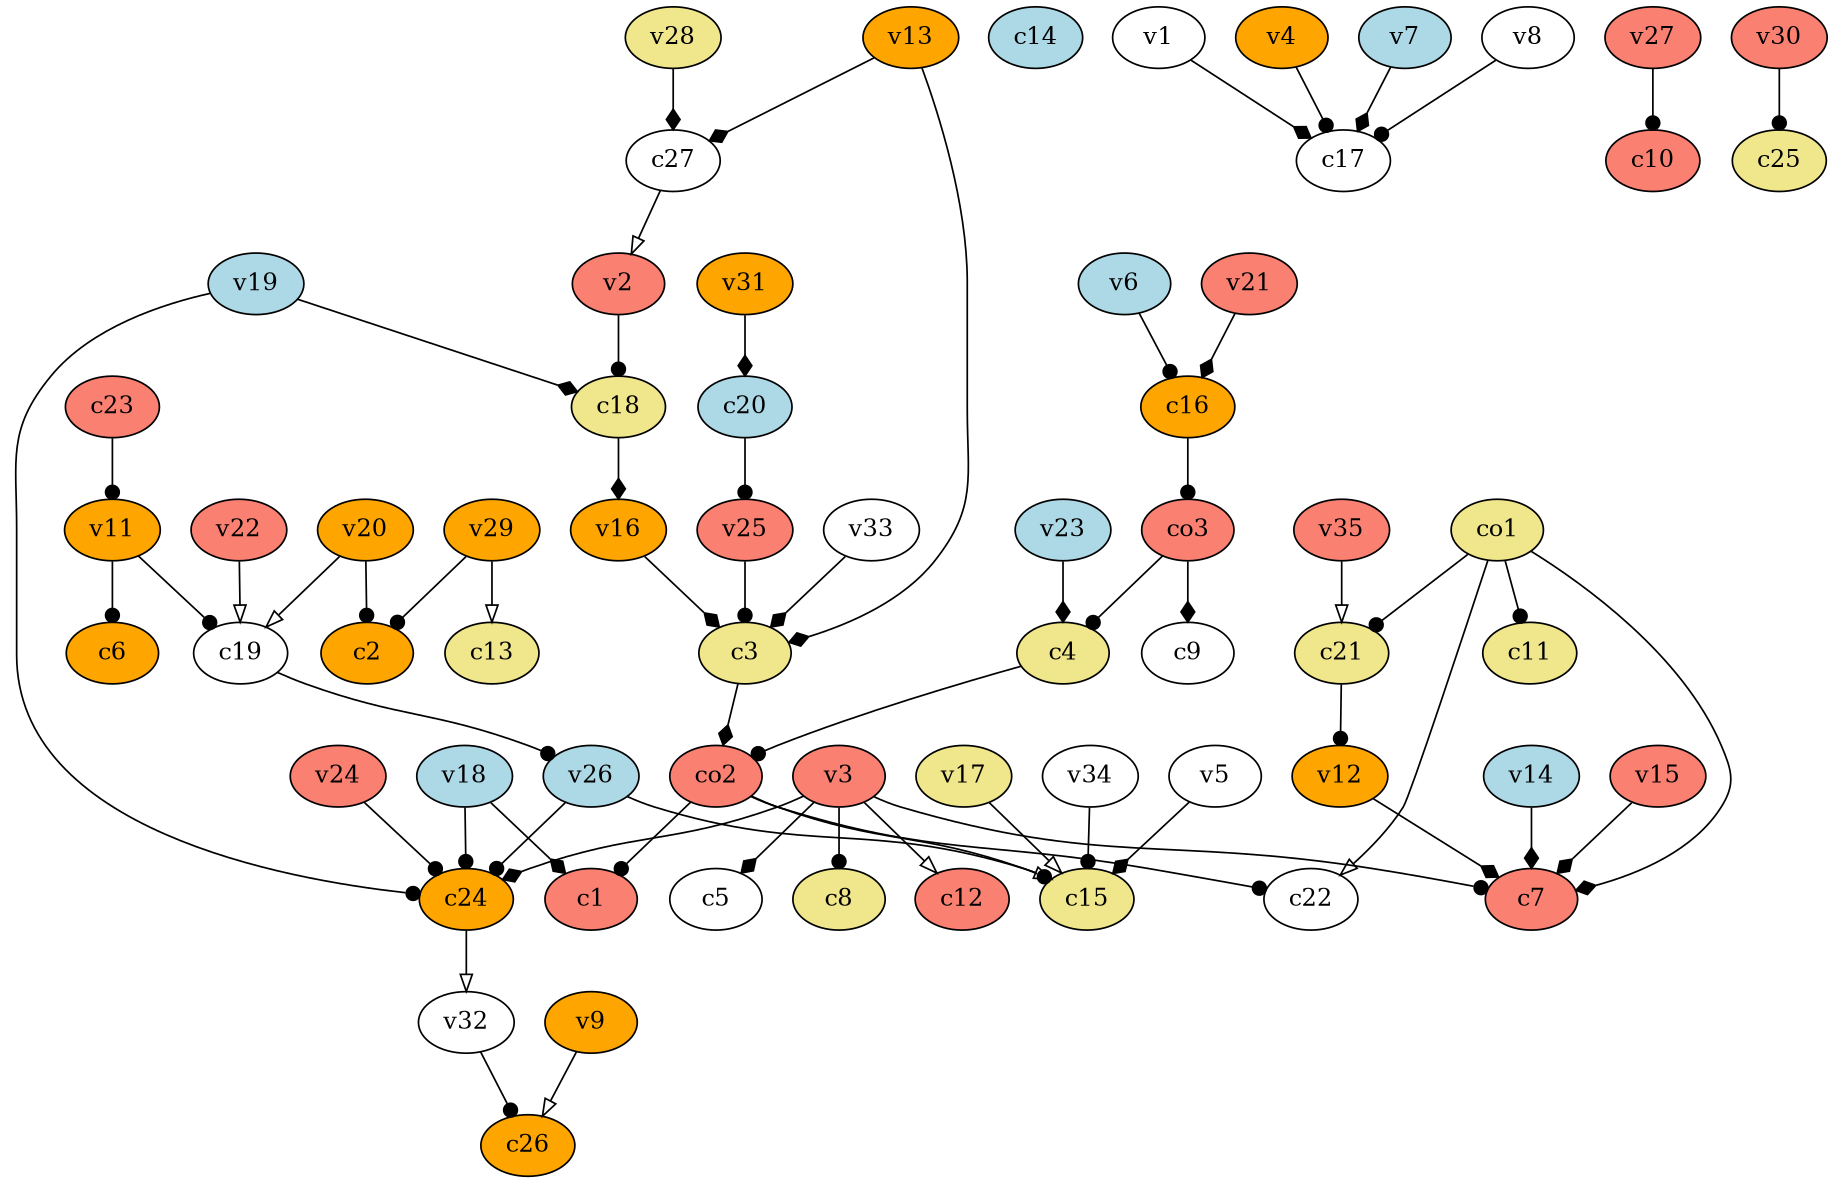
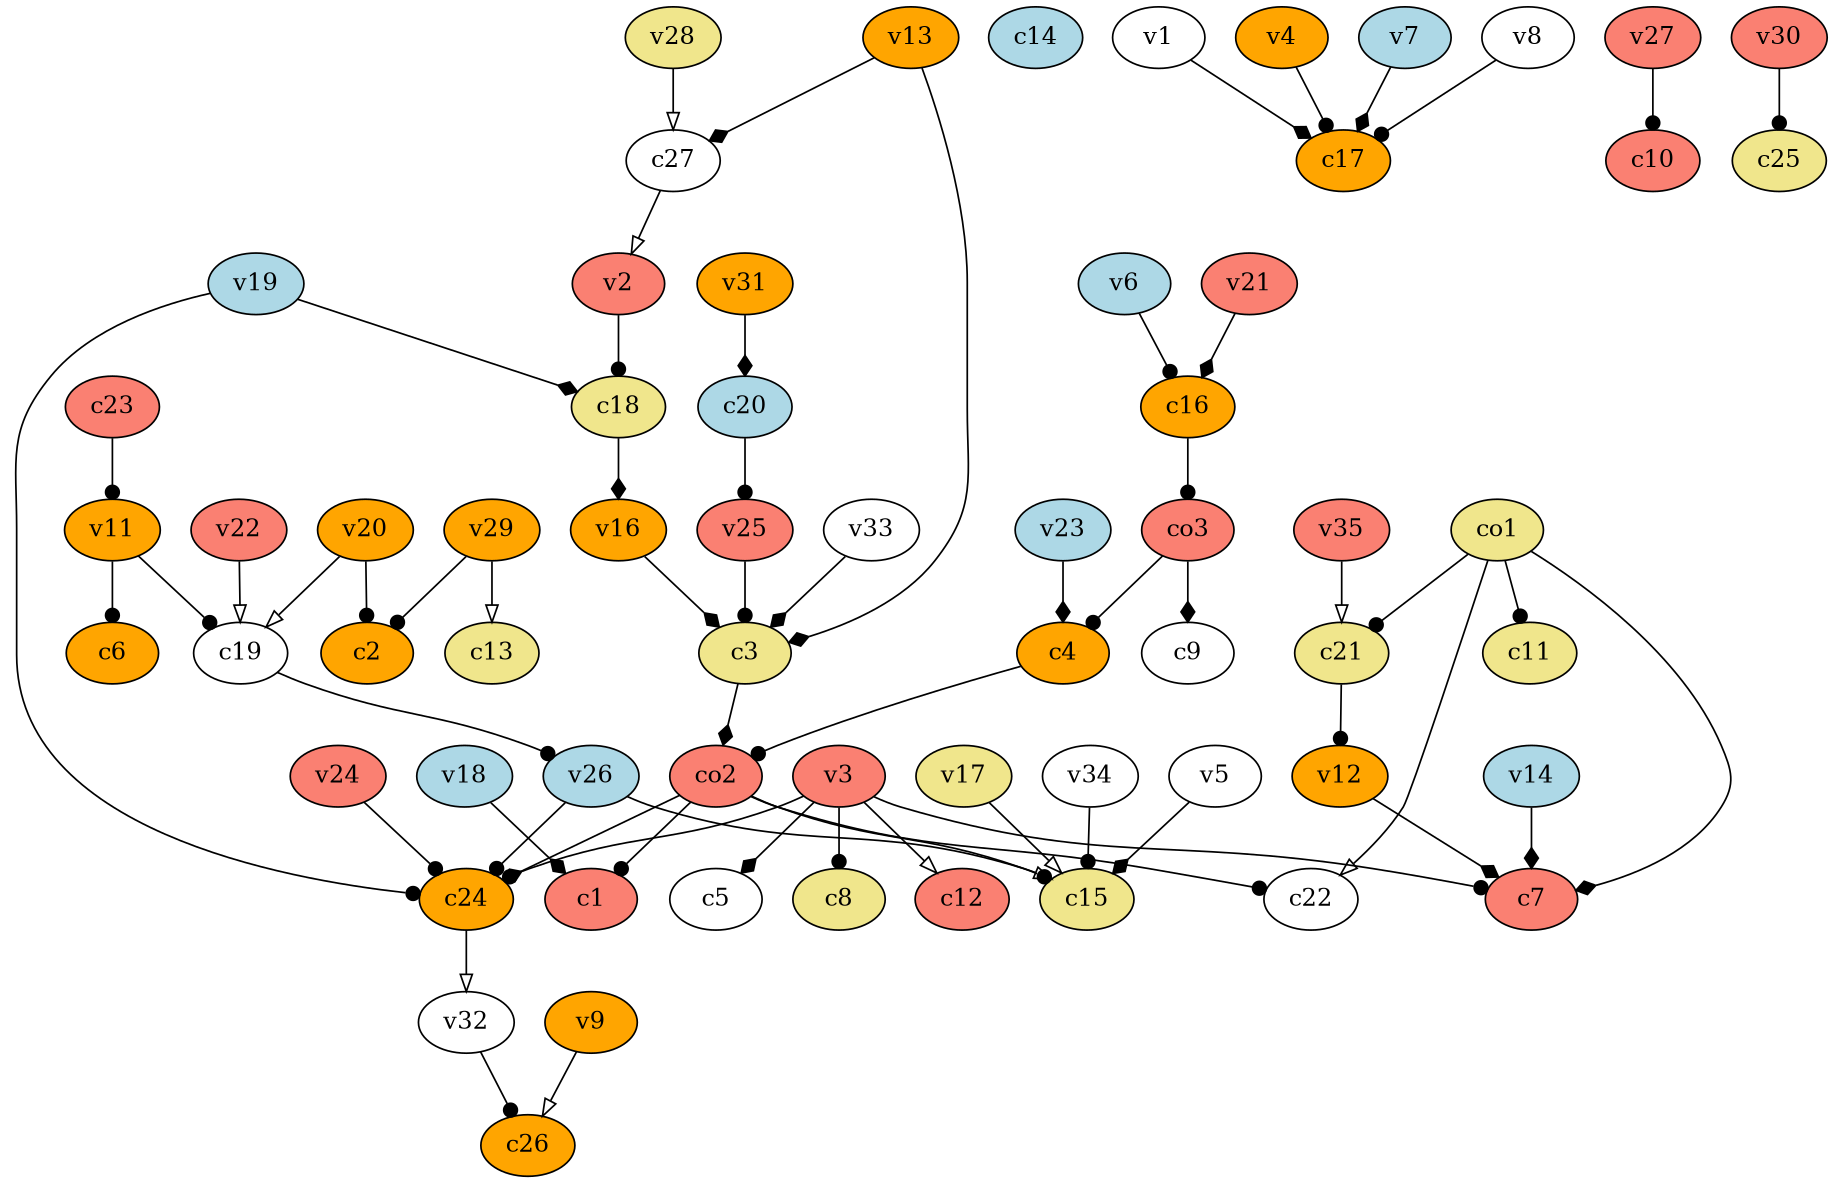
  strict digraph {
    node [fillcolor=salmon style=filled]
    edge [arrowhead=dot weight=1]
    c3 [fillcolor=khaki]
    co2
    c24 [fillcolor=orange]
    c15 [fillcolor=khaki]
    c1
    c22 [fillcolor=white]
-   c4 [fillcolor=khaki]
+   c4 [fillcolor=orange]
    c14 [fillcolor=lightblue]
    c16 [fillcolor=orange]
    co3
    c9 [fillcolor=white]
    c19 [fillcolor=white]
    v26 [fillcolor=lightblue]
    c20 [fillcolor=lightblue]
    v25
    c21 [fillcolor=khaki]
    v12 [fillcolor=orange]
    c7
    v11 [fillcolor=orange]
    c23
    c6 [fillcolor=orange]
    v32 [fillcolor=white]
    c26 [fillcolor=orange]
    c27 [fillcolor=white]
    v2
    c18 [fillcolor=khaki]
    v1 [fillcolor=white]
-   c17 [fillcolor=white]
+   c17 [fillcolor=orange]
    v16 [fillcolor=orange]
    v3
    c5 [fillcolor=white]
    c8 [fillcolor=khaki]
    c12
    v4 [fillcolor=orange]
    v5 [fillcolor=white]
    v6 [fillcolor=lightblue]
    v7 [fillcolor=lightblue]
    v8 [fillcolor=white]
    v9 [fillcolor=orange]
    c13 [fillcolor=khaki]
    v13 [fillcolor=orange]
    v14 [fillcolor=lightblue]
-   v15
    v17 [fillcolor=khaki]
    v18 [fillcolor=lightblue]
    v19 [fillcolor=lightblue]
    v20 [fillcolor=orange]
    c2 [fillcolor=orange]
    v21
    v22
    v23 [fillcolor=lightblue]
    v24
    v27
    c10
    v28 [fillcolor=khaki]
    v29 [fillcolor=orange]
    c25 [fillcolor=khaki]
    v30
    v31 [fillcolor=orange]
    v33 [fillcolor=white]
    v34 [fillcolor=white]
    v35
    co1 [fillcolor=khaki]
    c11 [fillcolor=khaki]
    c3 -> co2 [arrowhead=diamond]
-   v18 -> c24
+   co2 -> c24
    co2 -> c15
    co2 -> c1
    co2 -> c22
    c24 -> v32 [arrowhead=onormal]
    c4 -> co2
    c16 -> co3
    co3 -> c4
    co3 -> c9 [arrowhead=diamond]
    c19 -> v26
    v26 -> c24
    v26 -> c15 [arrowhead=onormal]
    c20 -> v25
    v25 -> c3
    c21 -> v12
    v12 -> c7 [arrowhead=diamond]
    v11 -> c19
    v11 -> c6
    c23 -> v11
    v32 -> c26
    c27 -> v2 [arrowhead=onormal]
    v2 -> c18
    c18 -> v16 [arrowhead=diamond]
    v1 -> c17 [arrowhead=diamond]
    v16 -> c3 [arrowhead=diamond]
    v3 -> c24 [arrowhead=diamond]
    v3 -> c7
    v3 -> c5 [arrowhead=diamond]
    v3 -> c8
    v3 -> c12 [arrowhead=onormal]
    v4 -> c17
    v5 -> c15 [arrowhead=diamond]
    v6 -> c16
    v7 -> c17 [arrowhead=diamond]
    v8 -> c17
    v9 -> c26 [arrowhead=onormal]
    v13 -> c3 [arrowhead=diamond]
    v13 -> c27 [arrowhead=diamond]
    v14 -> c7 [arrowhead=diamond]
-   v15 -> c7 [arrowhead=diamond]
    v17 -> c15 [arrowhead=onormal]
    v18 -> c1 [arrowhead=diamond]
    v19 -> c24
    v19 -> c18 [arrowhead=diamond]
    v20 -> c19 [arrowhead=onormal]
    v20 -> c2
    v21 -> c16 [arrowhead=diamond]
    v22 -> c19 [arrowhead=onormal]
    v23 -> c4 [arrowhead=diamond]
    v24 -> c24
    v27 -> c10
-   v28 -> c27 [arrowhead=diamond]
+   v28 -> c27 [arrowhead=onormal]
    v29 -> c13 [arrowhead=onormal]
    v29 -> c2
    v30 -> c25
    v31 -> c20 [arrowhead=diamond]
    v33 -> c3 [arrowhead=diamond]
    v34 -> c15
    v35 -> c21 [arrowhead=onormal]
    co1 -> c22 [arrowhead=onormal]
    co1 -> c21
    co1 -> c7 [arrowhead=diamond]
    co1 -> c11
  }
